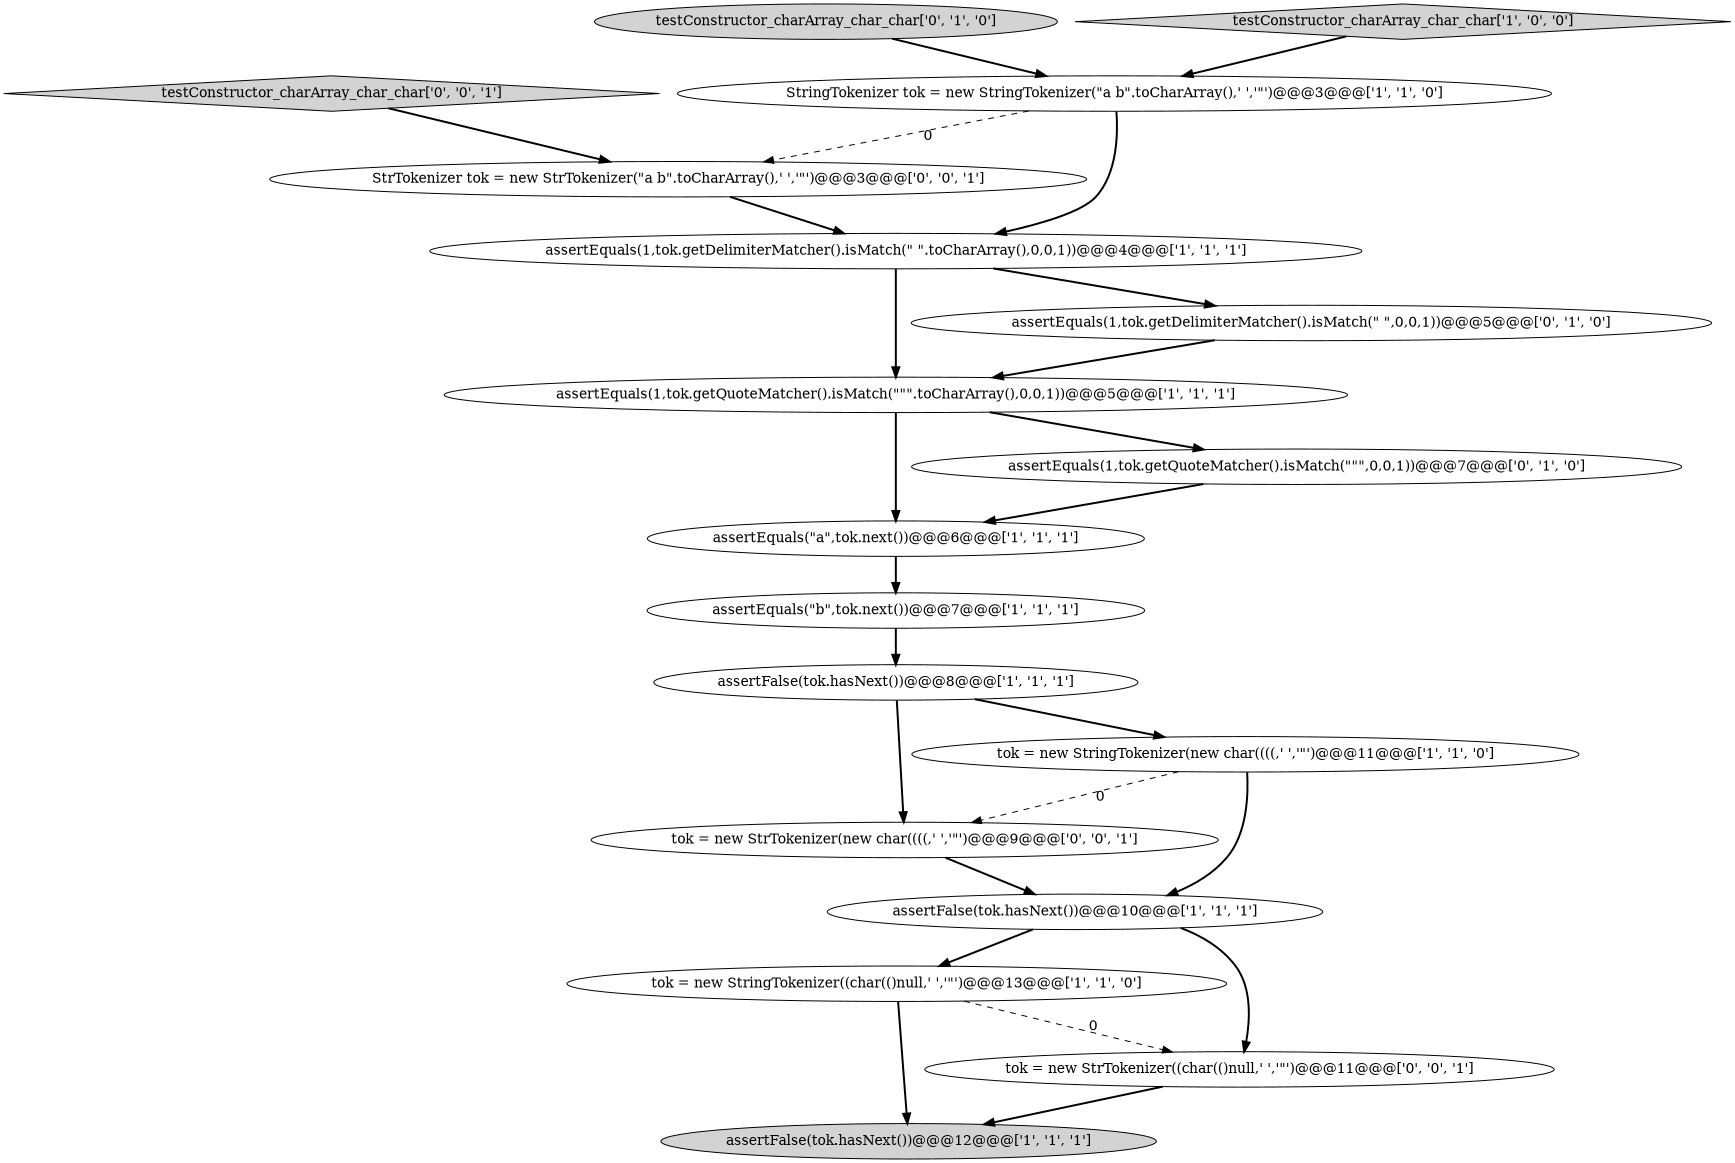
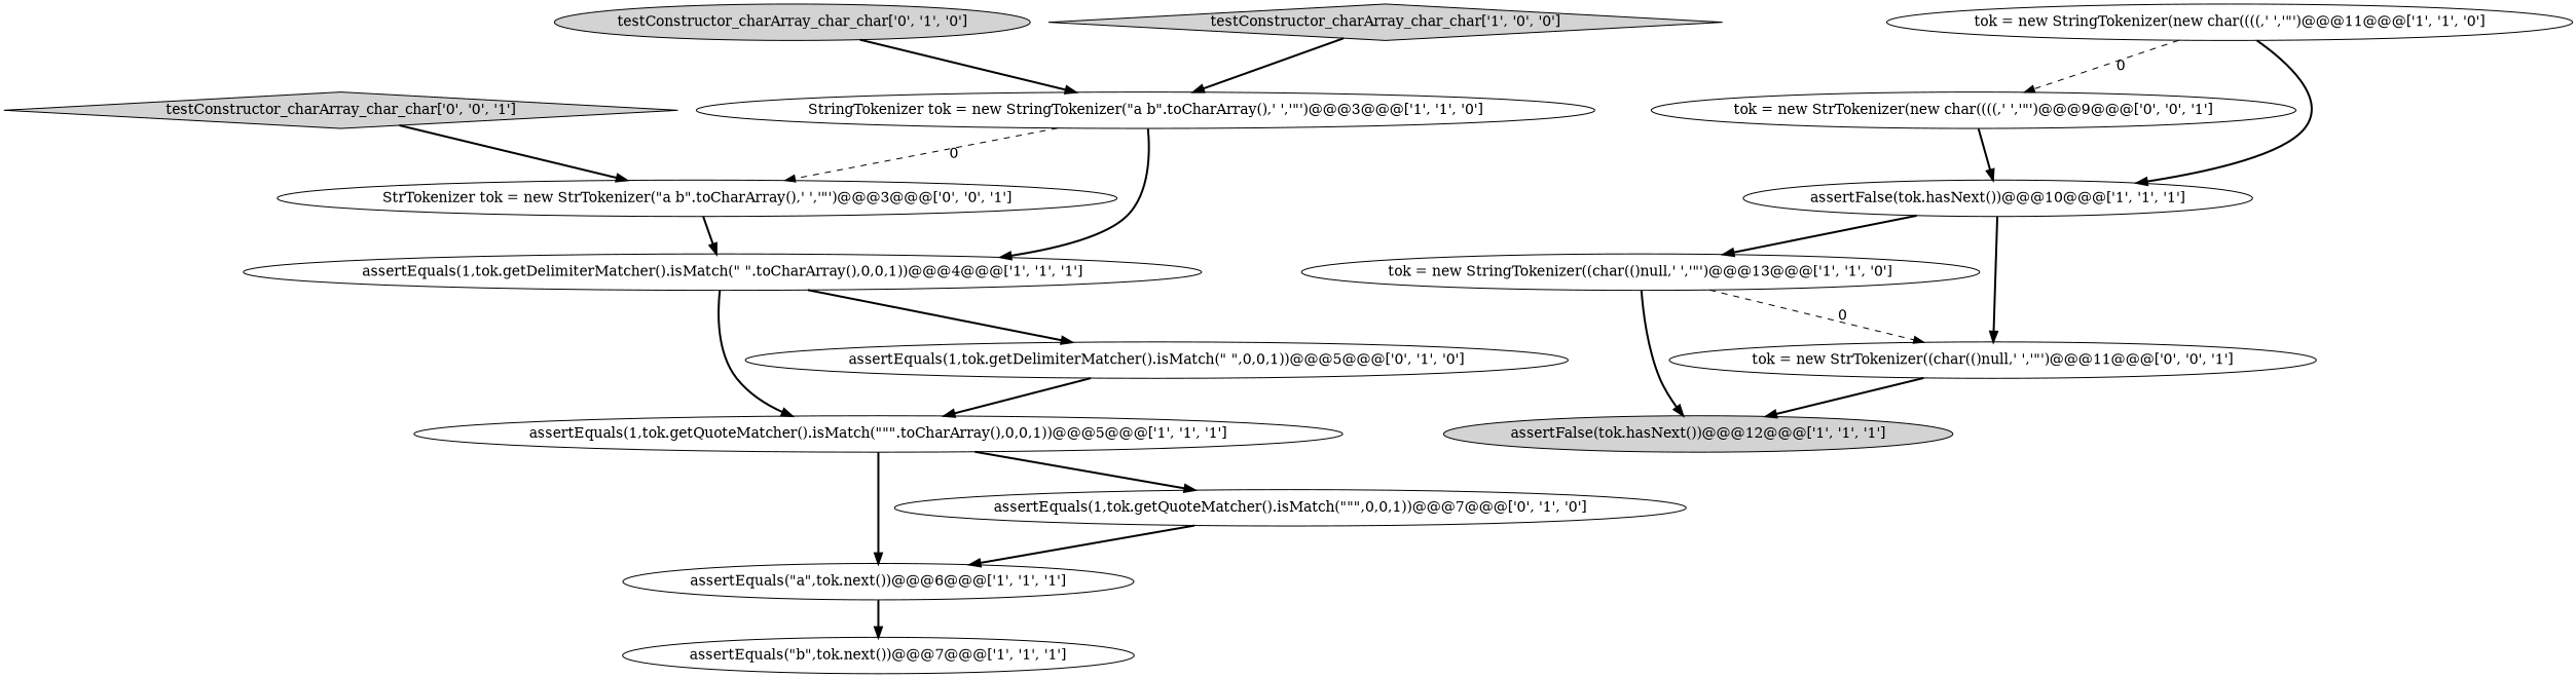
  digraph {
    node [fillcolor=white shape=ellipse style=filled]
    edge [style=bold]
    n1 [label="assertEquals(\"b\",tok.next())@@@7@@@['1', '1', '1']"]
-   n2 [label="assertFalse(tok.hasNext())@@@8@@@['1', '1', '1']"]
    n3 [label="tok = new StrTokenizer(new char((((,' ','\"')@@@9@@@['0', '0', '1']"]
    n4 [label="tok = new StringTokenizer(new char((((,' ','\"')@@@11@@@['1', '1', '0']"]
    n5 [label="tok = new StringTokenizer((char(()null,' ','\"')@@@13@@@['1', '1', '0']"]
    n6 [label="tok = new StrTokenizer((char(()null,' ','\"')@@@11@@@['0', '0', '1']"]
    n7 [fillcolor=lightgray label="assertFalse(tok.hasNext())@@@12@@@['1', '1', '1']"]
    n8 [label="assertFalse(tok.hasNext())@@@10@@@['1', '1', '1']"]
    n9 [label="assertEquals(1,tok.getQuoteMatcher().isMatch(\"\"\".toCharArray(),0,0,1))@@@5@@@['1', '1', '1']"]
    n10 [label="assertEquals(\"a\",tok.next())@@@6@@@['1', '1', '1']"]
    n11 [label="assertEquals(1,tok.getQuoteMatcher().isMatch(\"\"\",0,0,1))@@@7@@@['0', '1', '0']"]
    n12 [label="assertEquals(1,tok.getDelimiterMatcher().isMatch(\" \",0,0,1))@@@5@@@['0', '1', '0']"]
    n13 [label="StrTokenizer tok = new StrTokenizer(\"a b\".toCharArray(),' ','\"')@@@3@@@['0', '0', '1']"]
    n14 [label="assertEquals(1,tok.getDelimiterMatcher().isMatch(\" \".toCharArray(),0,0,1))@@@4@@@['1', '1', '1']"]
    n15 [fillcolor=lightgray label="testConstructor_charArray_char_char['0', '0', '1']" shape=diamond]
    n16 [fillcolor=lightgray label="testConstructor_charArray_char_char['0', '1', '0']"]
    n17 [label="StringTokenizer tok = new StringTokenizer(\"a b\".toCharArray(),' ','\"')@@@3@@@['1', '1', '0']"]
    n18 [fillcolor=lightgray label="testConstructor_charArray_char_char['1', '0', '0']" shape=diamond]
-   n1 -> n2
-   n2 -> n3
-   n2 -> n4
    n3 -> n8
    n4 -> n3 [label=0 style=dashed]
    n4 -> n8
    n5 -> n6 [label=0 style=dashed]
    n5 -> n7
    n6 -> n7
    n8 -> n5
    n8 -> n6
    n9 -> n10
    n9 -> n11
    n10 -> n1
    n11 -> n10
    n12 -> n9
    n13 -> n14
    n14 -> n9
    n14 -> n12
    n15 -> n13
    n16 -> n17
    n17 -> n13 [label=0 style=dashed]
    n17 -> n14
    n18 -> n17
  }
